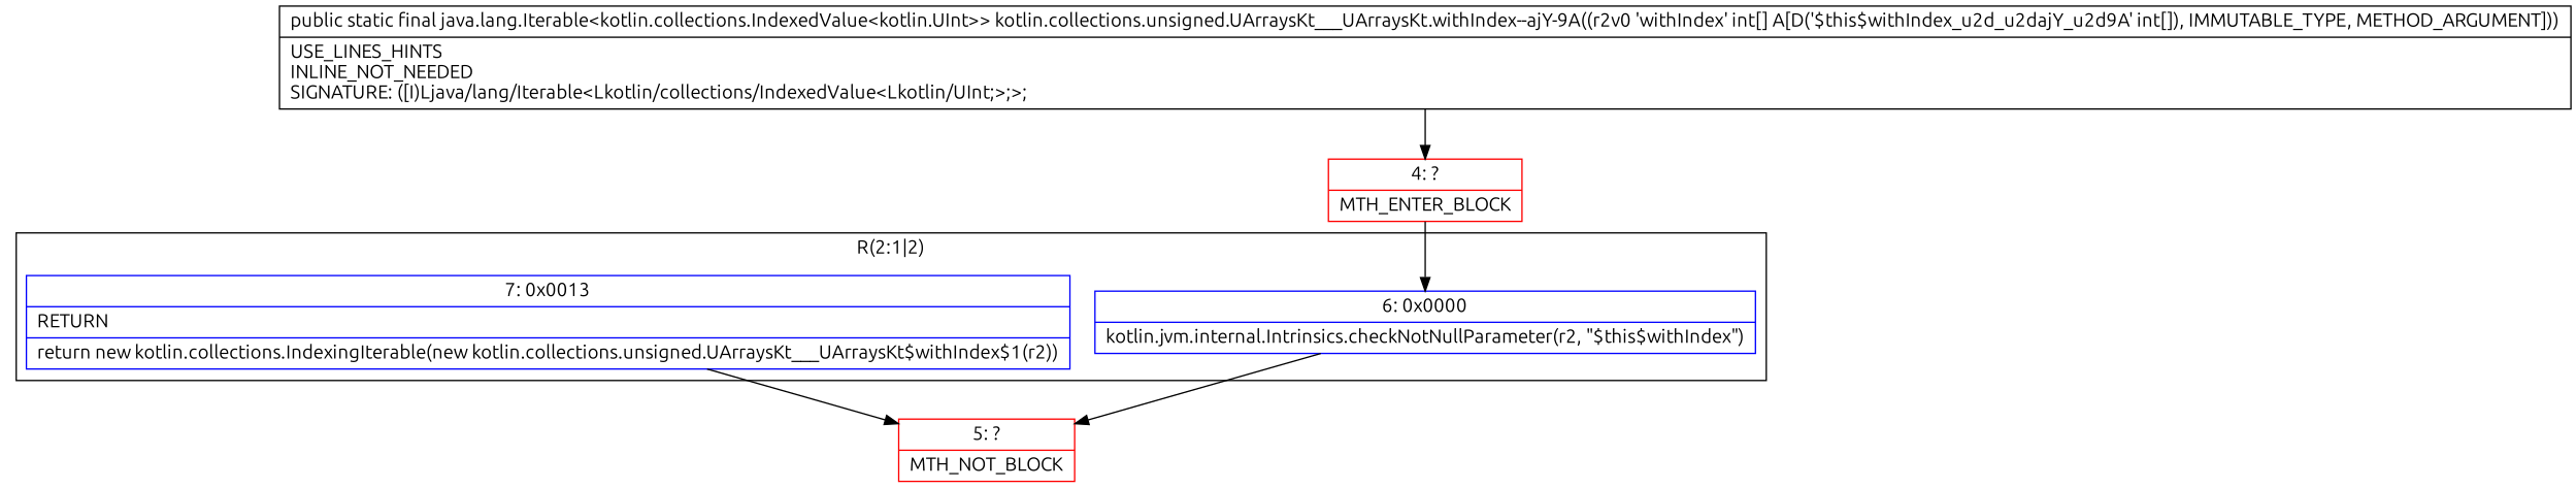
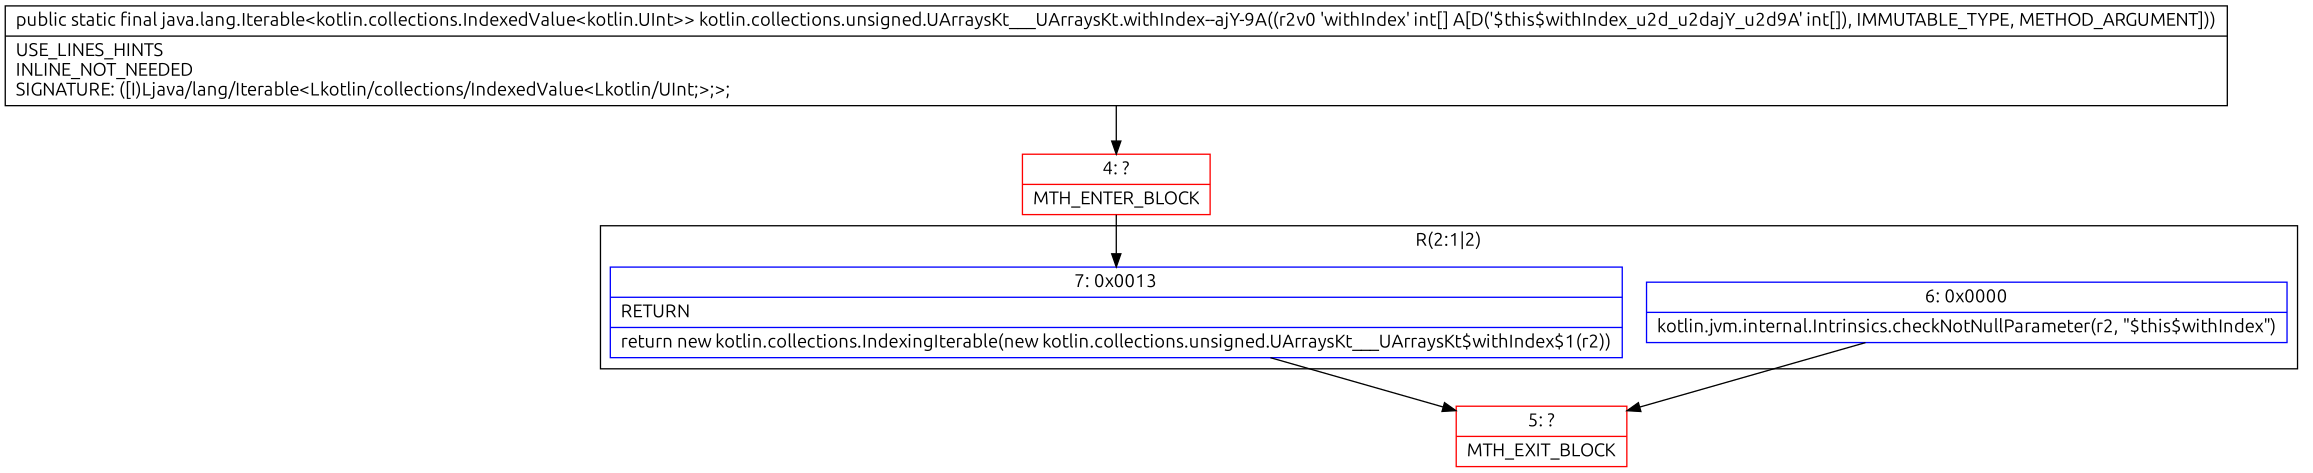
  digraph {
    fontname=Ubuntu
    node [color=blue fontname=Ubuntu shape=record]
    edge [fontname=Ubuntu]
    n1 [label="{6\:\ 0x0000|kotlin.jvm.internal.Intrinsics.checkNotNullParameter(r2, \"$this$withIndex\")\l}"]
    n2 [label="{7\:\ 0x0013|RETURN\l|return new kotlin.collections.IndexingIterable(new kotlin.collections.unsigned.UArraysKt___UArraysKt$withIndex$1(r2))\l}"]
-   n3 [color=red label="{5\:\ ?|MTH_NOT_BLOCK\l}"]
+   n3 [color=red label="{5\:\ ?|MTH_EXIT_BLOCK\l}"]
    n4 [color=red label="{4\:\ ?|MTH_ENTER_BLOCK\l}"]
    n5 [label="{public static final java.lang.Iterable\<kotlin.collections.IndexedValue\<kotlin.UInt\>\> kotlin.collections.unsigned.UArraysKt___UArraysKt.withIndex\-\-ajY\-9A((r2v0 'withIndex' int[] A[D('$this$withIndex_u2d_u2dajY_u2d9A' int[]), IMMUTABLE_TYPE, METHOD_ARGUMENT]))  | USE_LINES_HINTS\lINLINE_NOT_NEEDED\lSIGNATURE: ([I)Ljava\/lang\/Iterable\<Lkotlin\/collections\/IndexedValue\<Lkotlin\/UInt;\>;\>;\l}" color=""]
    subgraph cluster_1 {
      label="R(2:1|2)"
      n1
      n2
    }
    n1 -> n3
    n2 -> n3
-   n4 -> n1
+   n4 -> n2
    n5 -> n4
  }
